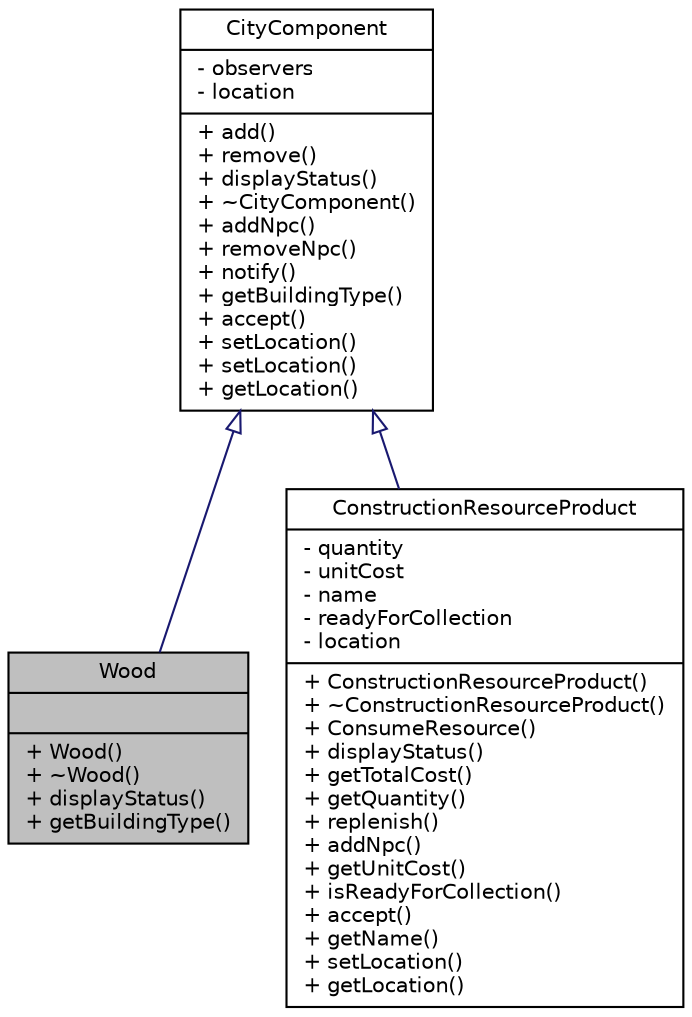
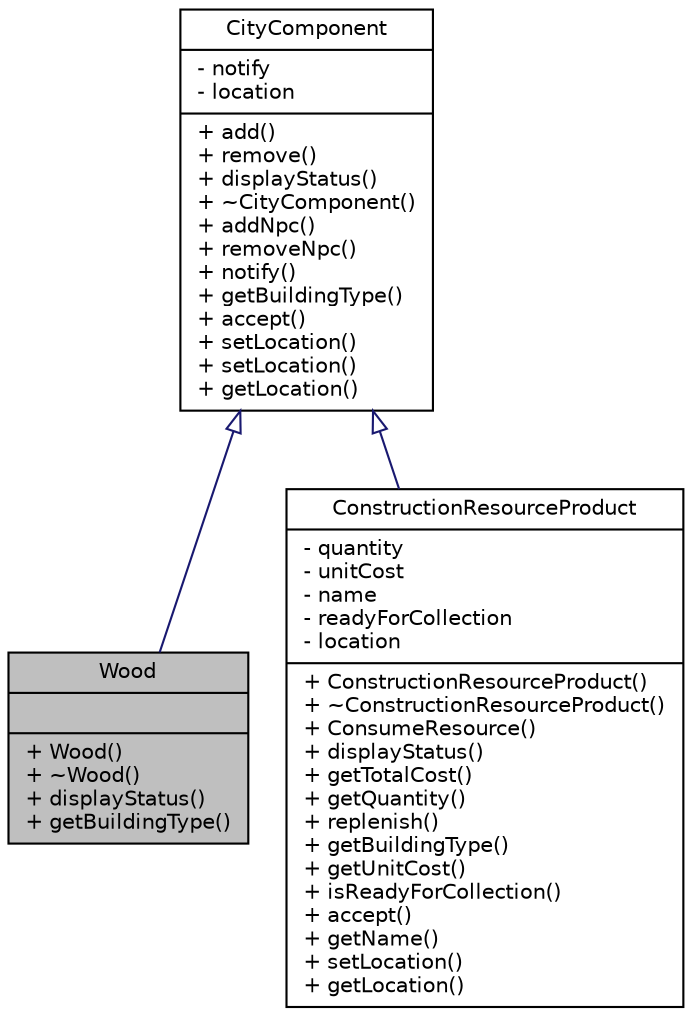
  digraph {
    node [color=black fillcolor=white fontname=Helvetica fontsize=10 shape=record style=filled]
    edge [arrowtail=onormal color=midnightblue dir=back fontname=Helvetica fontsize=10 labelfontname=Helvetica labelfontsize=10 style=solid]
    n1 [fillcolor=grey75 fontcolor=black height=0.2 label="{Wood\n||+ Wood()\l+ ~Wood()\l+ displayStatus()\l+ getBuildingType()\l}" width=0.4]
-   n2 [height=0.2 label="{ConstructionResourceProduct\n|- quantity\l- unitCost\l- name\l- readyForCollection\l- location\l|+ ConstructionResourceProduct()\l+ ~ConstructionResourceProduct()\l+ ConsumeResource()\l+ displayStatus()\l+ getTotalCost()\l+ getQuantity()\l+ replenish()\l+ addNpc()\l+ getUnitCost()\l+ isReadyForCollection()\l+ accept()\l+ getName()\l+ setLocation()\l+ getLocation()\l}" width=0.4]
-   n3 [height=0.2 label="{CityComponent\n|- observers\l- location\l|+ add()\l+ remove()\l+ displayStatus()\l+ ~CityComponent()\l+ addNpc()\l+ removeNpc()\l+ notify()\l+ getBuildingType()\l+ accept()\l+ setLocation()\l+ setLocation()\l+ getLocation()\l}" width=0.4]
+   n2 [height=0.2 label="{ConstructionResourceProduct\n|- quantity\l- unitCost\l- name\l- readyForCollection\l- location\l|+ ConstructionResourceProduct()\l+ ~ConstructionResourceProduct()\l+ ConsumeResource()\l+ displayStatus()\l+ getTotalCost()\l+ getQuantity()\l+ replenish()\l+ getBuildingType()\l+ getUnitCost()\l+ isReadyForCollection()\l+ accept()\l+ getName()\l+ setLocation()\l+ getLocation()\l}" width=0.4]
+   n3 [height=0.2 label="{CityComponent\n|- notify\l- location\l|+ add()\l+ remove()\l+ displayStatus()\l+ ~CityComponent()\l+ addNpc()\l+ removeNpc()\l+ notify()\l+ getBuildingType()\l+ accept()\l+ setLocation()\l+ setLocation()\l+ getLocation()\l}" width=0.4]
    n3 -> n1
    n3 -> n2
  }
